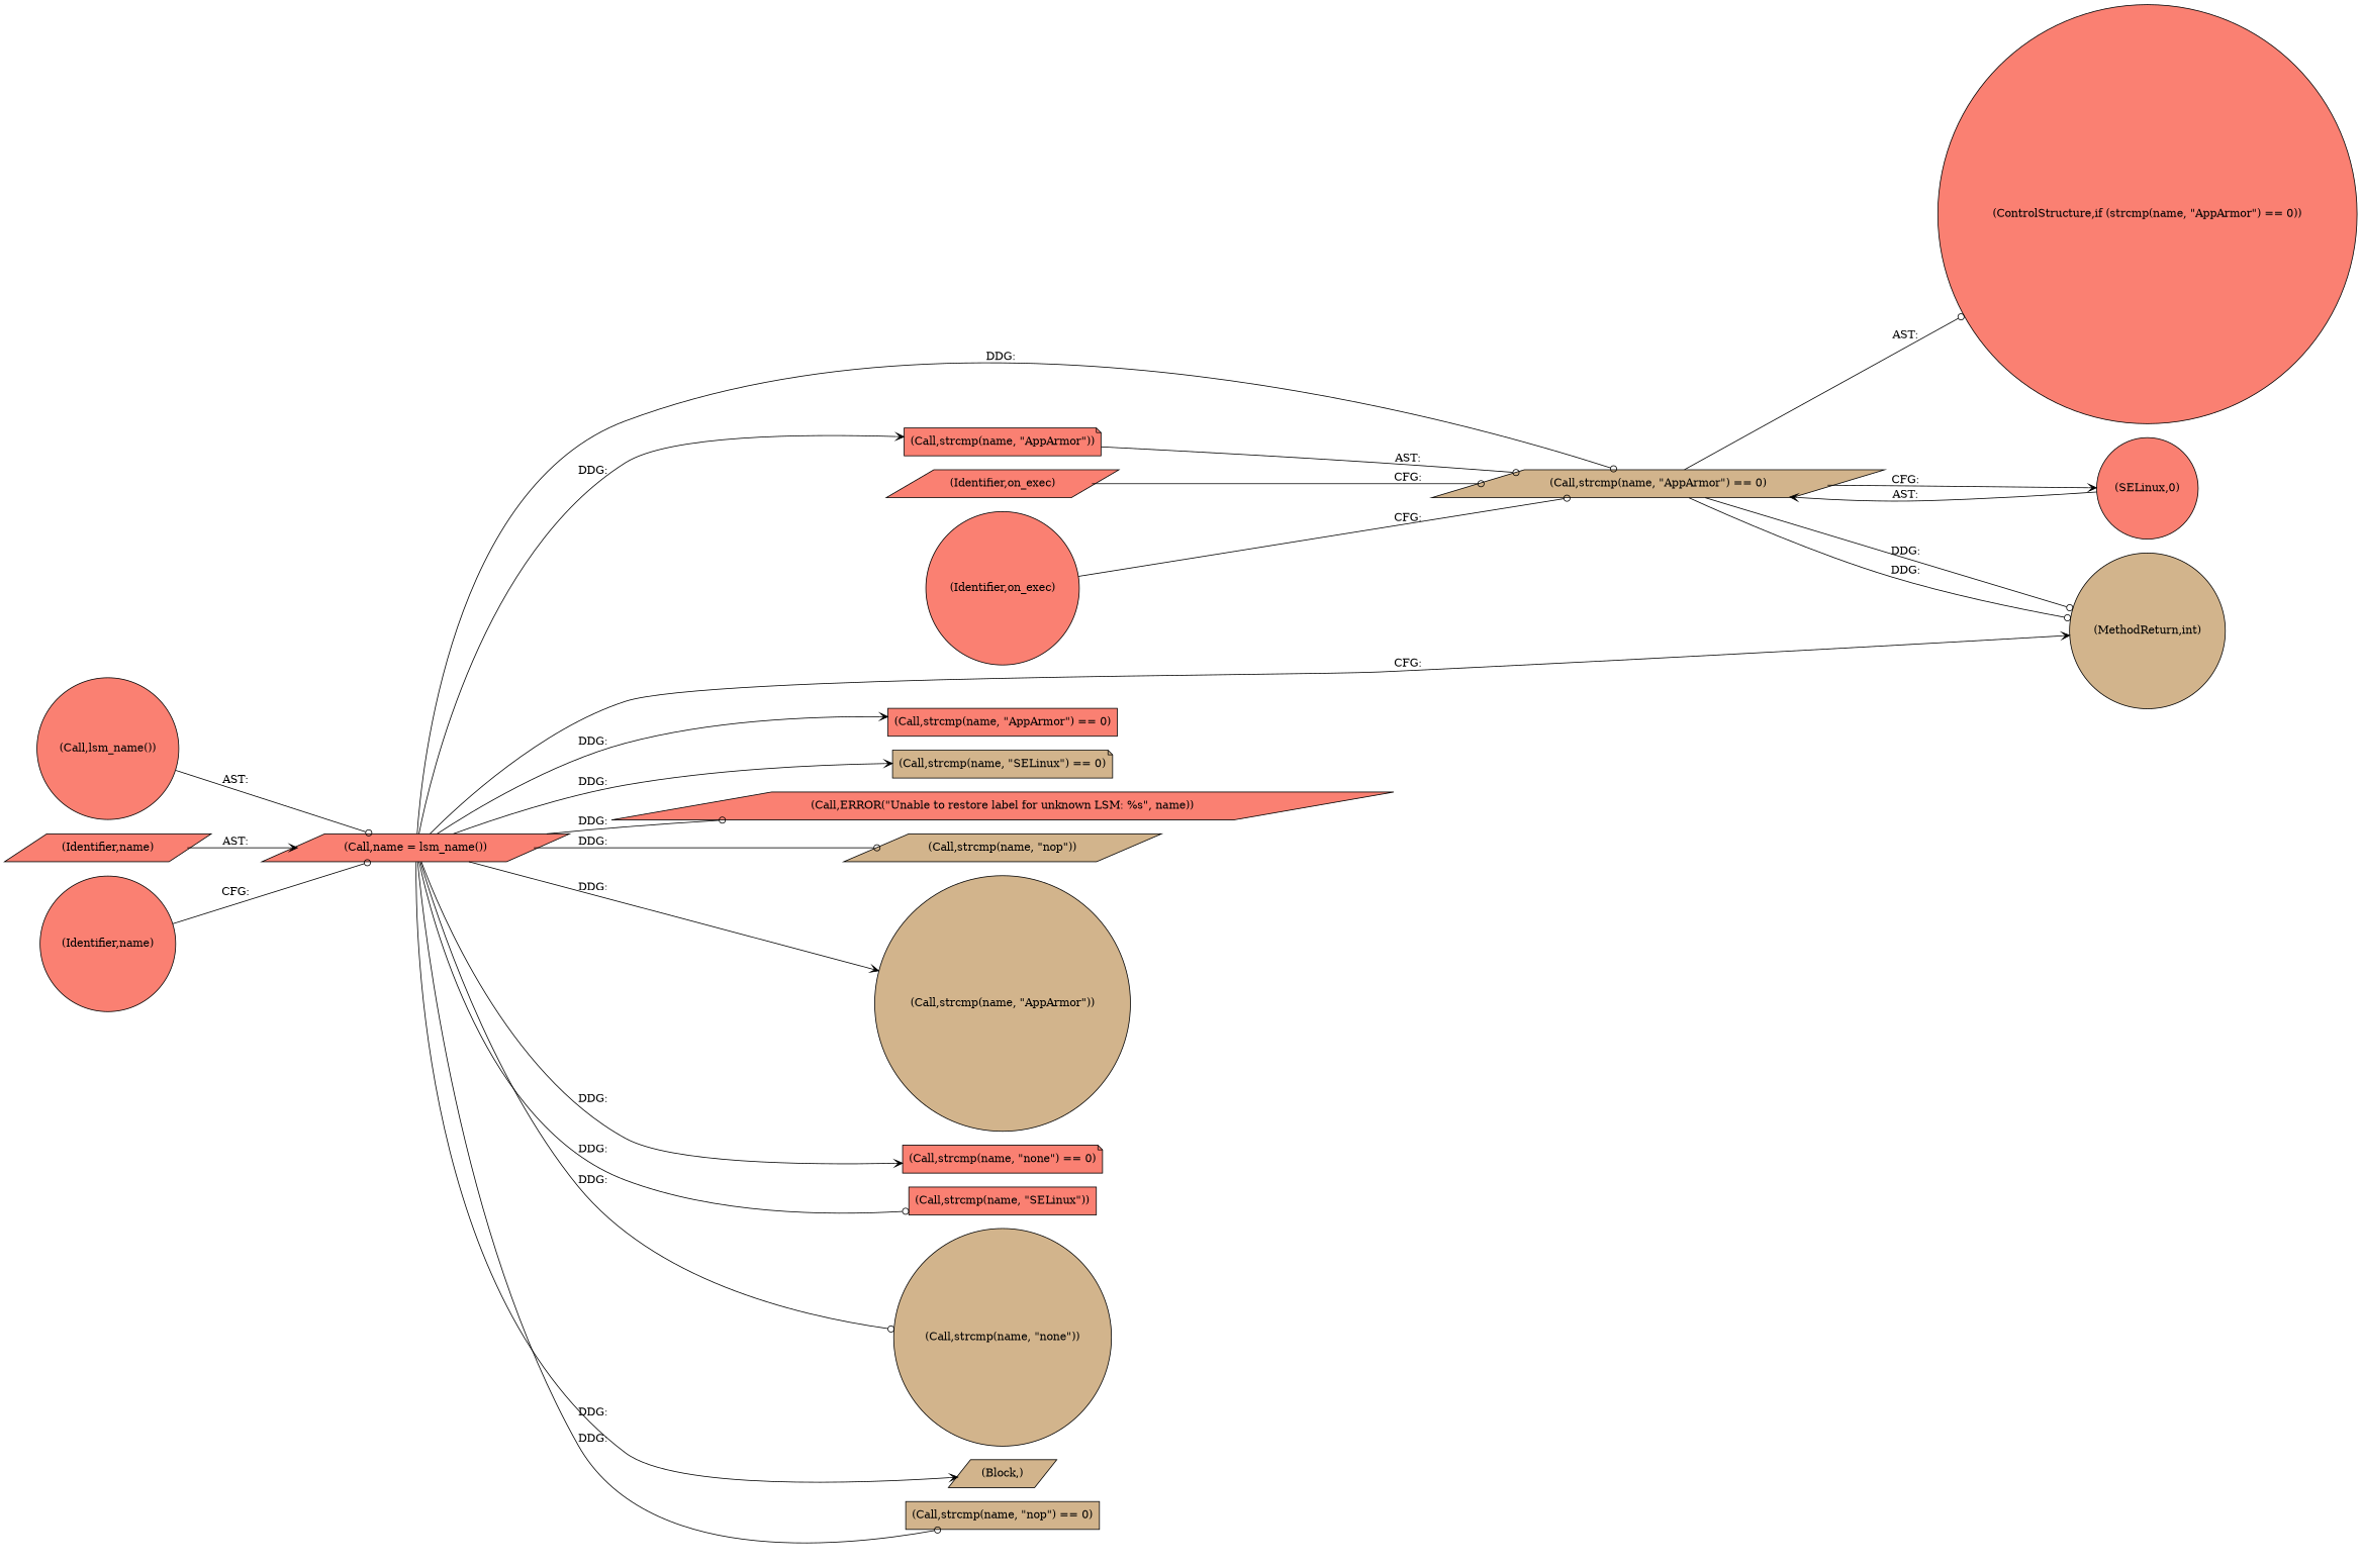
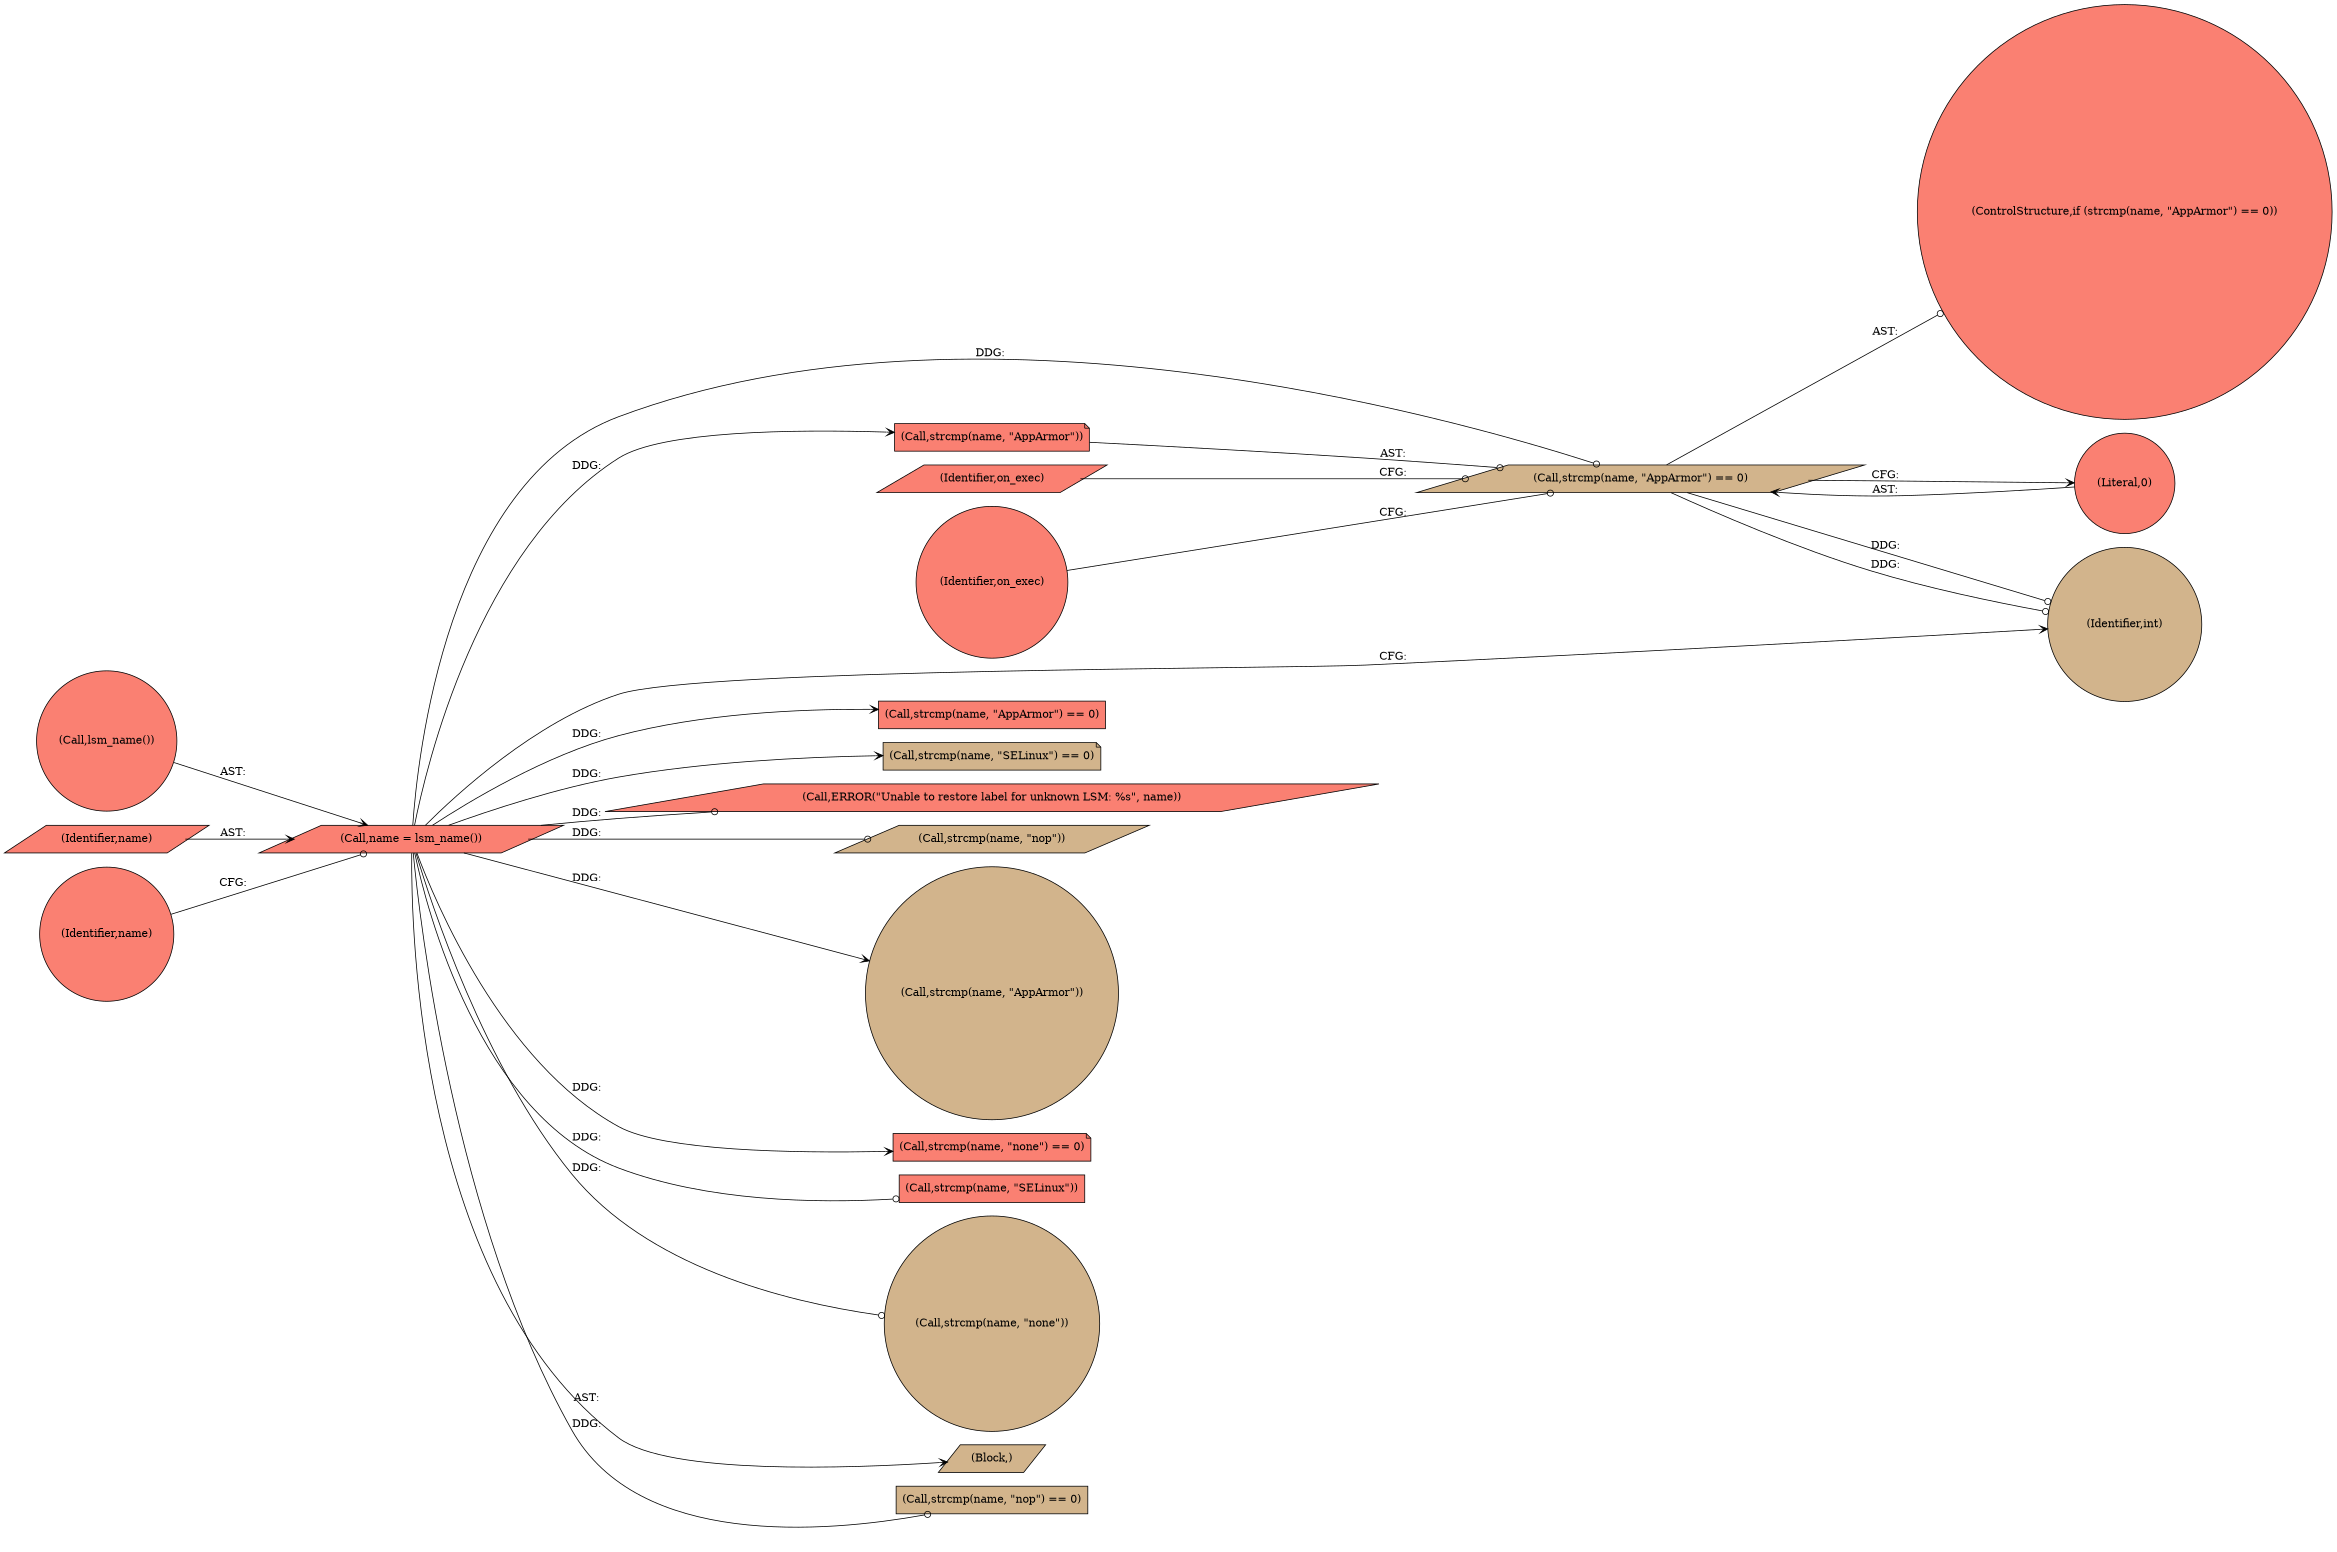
  digraph {
    rankdir=LR
    node [fillcolor=salmon shape=circle style=filled]
    edge [arrowhead=odot]
    n1 [fillcolor=tan label="(Call,strcmp(name, \"AppArmor\") == 0)" shape=parallelogram]
-   n2 [label="(SELinux,0)"]
-   n3 [fillcolor=tan label="(MethodReturn,int)"]
+   n2 [label="(Literal,0)"]
+   n3 [fillcolor=tan label="(Identifier,int)"]
    n4 [label="(ControlStructure,if (strcmp(name, \"AppArmor\") == 0))"]
    n5 [label="(Call,name = lsm_name())" shape=parallelogram]
    n6 [label="(Call,strcmp(name, \"AppArmor\") == 0)" shape=box]
    n7 [label="(Call,strcmp(name, \"AppArmor\"))" shape=note]
    n8 [fillcolor=tan label="(Call,strcmp(name, \"SELinux\") == 0)" shape=note]
    n9 [label="(Call,ERROR(\"Unable to restore label for unknown LSM: %s\", name))" shape=parallelogram]
    n10 [fillcolor=tan label="(Call,strcmp(name, \"nop\"))" shape=parallelogram]
    n11 [fillcolor=tan label="(Call,strcmp(name, \"AppArmor\"))"]
    n12 [label="(Call,strcmp(name, \"none\") == 0)" shape=note]
    n13 [label="(Call,strcmp(name, \"SELinux\"))" shape=box]
    n14 [fillcolor=tan label="(Call,strcmp(name, \"none\"))"]
    n15 [fillcolor=tan label="(Block,)" shape=parallelogram]
    n16 [fillcolor=tan label="(Call,strcmp(name, \"nop\") == 0)" shape=box]
    n17 [label="(Call,lsm_name())"]
    n18 [label="(Identifier,on_exec)" shape=parallelogram]
    n19 [label="(Identifier,name)" shape=parallelogram]
    n20 [label="(Identifier,on_exec)"]
    n21 [label="(Identifier,name)"]
    n1 -> n2 [arrowhead=vee label="CFG: "]
    n1 -> n3 [label="DDG: "]
    n1 -> n3 [label="DDG: "]
    n1 -> n4 [label="AST: "]
    n2 -> n1 [arrowhead=vee label="AST: "]
    n5 -> n1 [label="DDG: "]
    n5 -> n3 [arrowhead=vee label="CFG: "]
    n5 -> n6 [arrowhead=vee label="DDG: "]
    n5 -> n7 [arrowhead=vee label="DDG: "]
    n5 -> n8 [arrowhead=vee label="DDG: "]
    n5 -> n9 [label="DDG: "]
    n5 -> n10 [label="DDG: "]
    n5 -> n11 [arrowhead=vee label="DDG: "]
    n5 -> n12 [arrowhead=vee label="DDG: "]
    n5 -> n13 [label="DDG: "]
    n5 -> n14 [label="DDG: "]
-   n5 -> n15 [arrowhead=vee label="DDG: "]
+   n5 -> n15 [arrowhead=vee label="AST: "]
    n5 -> n16 [label="DDG: "]
    n7 -> n1 [label="AST: "]
-   n17 -> n5 [label="AST: "]
+   n17 -> n5 [arrowhead=vee label="AST: "]
    n18 -> n1 [label="CFG: "]
    n19 -> n5 [arrowhead=vee label="AST: "]
    n20 -> n1 [label="CFG: "]
    n21 -> n5 [label="CFG: "]
  }
